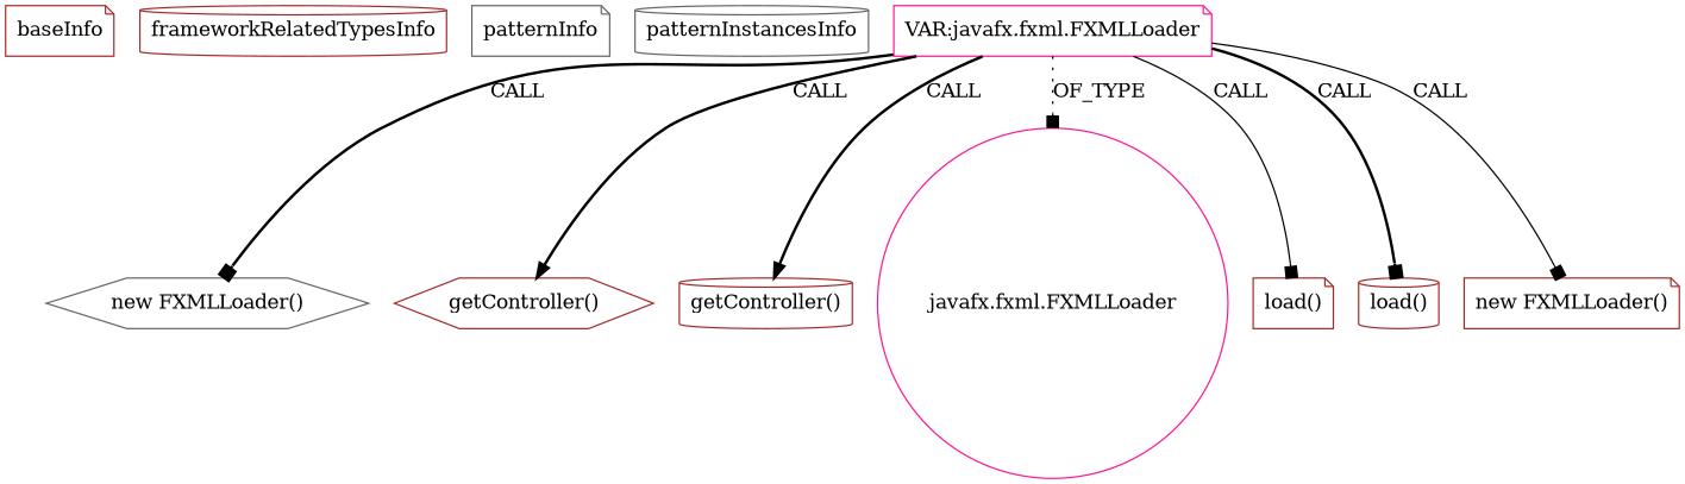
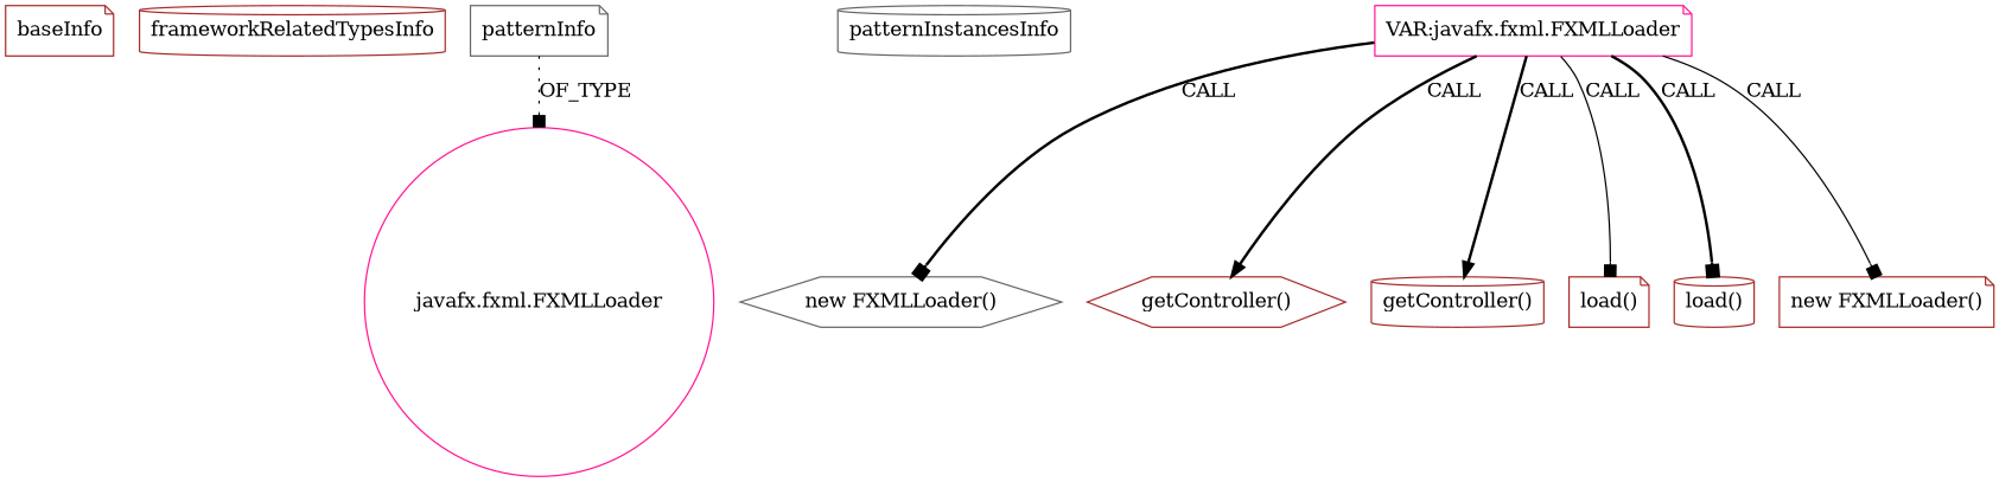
  digraph {
    node [color=brown shape=note isFrameworkType=false]
    edge [arrowhead=box style=bold]
    baseInfo [category=pattern graphId=1180 isAnonymous=false possibleRelation=false isFrameworkType=""]
    frameworkRelatedTypesInfo [shape=cylinder isFrameworkType=""]
    patternInfo [color=gray40 frequency=2.0 patternRootClient=null isFrameworkType=""]
    patternInstancesInfo [0="diogocs1-FPessoais~/diogocs1-FPessoais/FPessoais-master/FinancasPessoais/src/app/controllers/HomeController.java~HomeController~2490" 1="hock323-eventManager~/hock323-eventManager/EventManager-master/src/eventManager/controller/DesktopController.java~DesktopController~2943" color=gray40 shape=cylinder isFrameworkType=""]
    n5 [color=gray40 label="new FXMLLoader()" shape=hexagon vertexType=CONSTRUCTOR_CALL]
    n6 [color=deeppink label="VAR:javafx.fxml.FXMLLoader" vertexType=VARIABLE_EXPRESION]
    n7 [label="getController()" shape=hexagon vertexType=INSIDE_CALL]
    n8 [label="getController()" shape=cylinder vertexType=INSIDE_CALL]
    n9 [color=deeppink label="javafx.fxml.FXMLLoader" shape=circle vertexType=FRAMEWORK_CLASS_TYPE]
    n10 [label="load()" vertexType=INSIDE_CALL]
    n11 [label="load()" shape=cylinder vertexType=INSIDE_CALL]
    n12 [label="new FXMLLoader()" vertexType=CONSTRUCTOR_CALL]
    n6 -> n5 [label=CALL]
    n6 -> n7 [arrowhead=normal label=CALL]
    n6 -> n8 [arrowhead=normal label=CALL]
-   n6 -> n9 [label=OF_TYPE style=dotted]
+   patternInfo -> n9 [label=OF_TYPE style=dotted]
    n6 -> n10 [label=CALL style=solid]
    n6 -> n11 [label=CALL]
    n6 -> n12 [label=CALL style=solid]
  }
